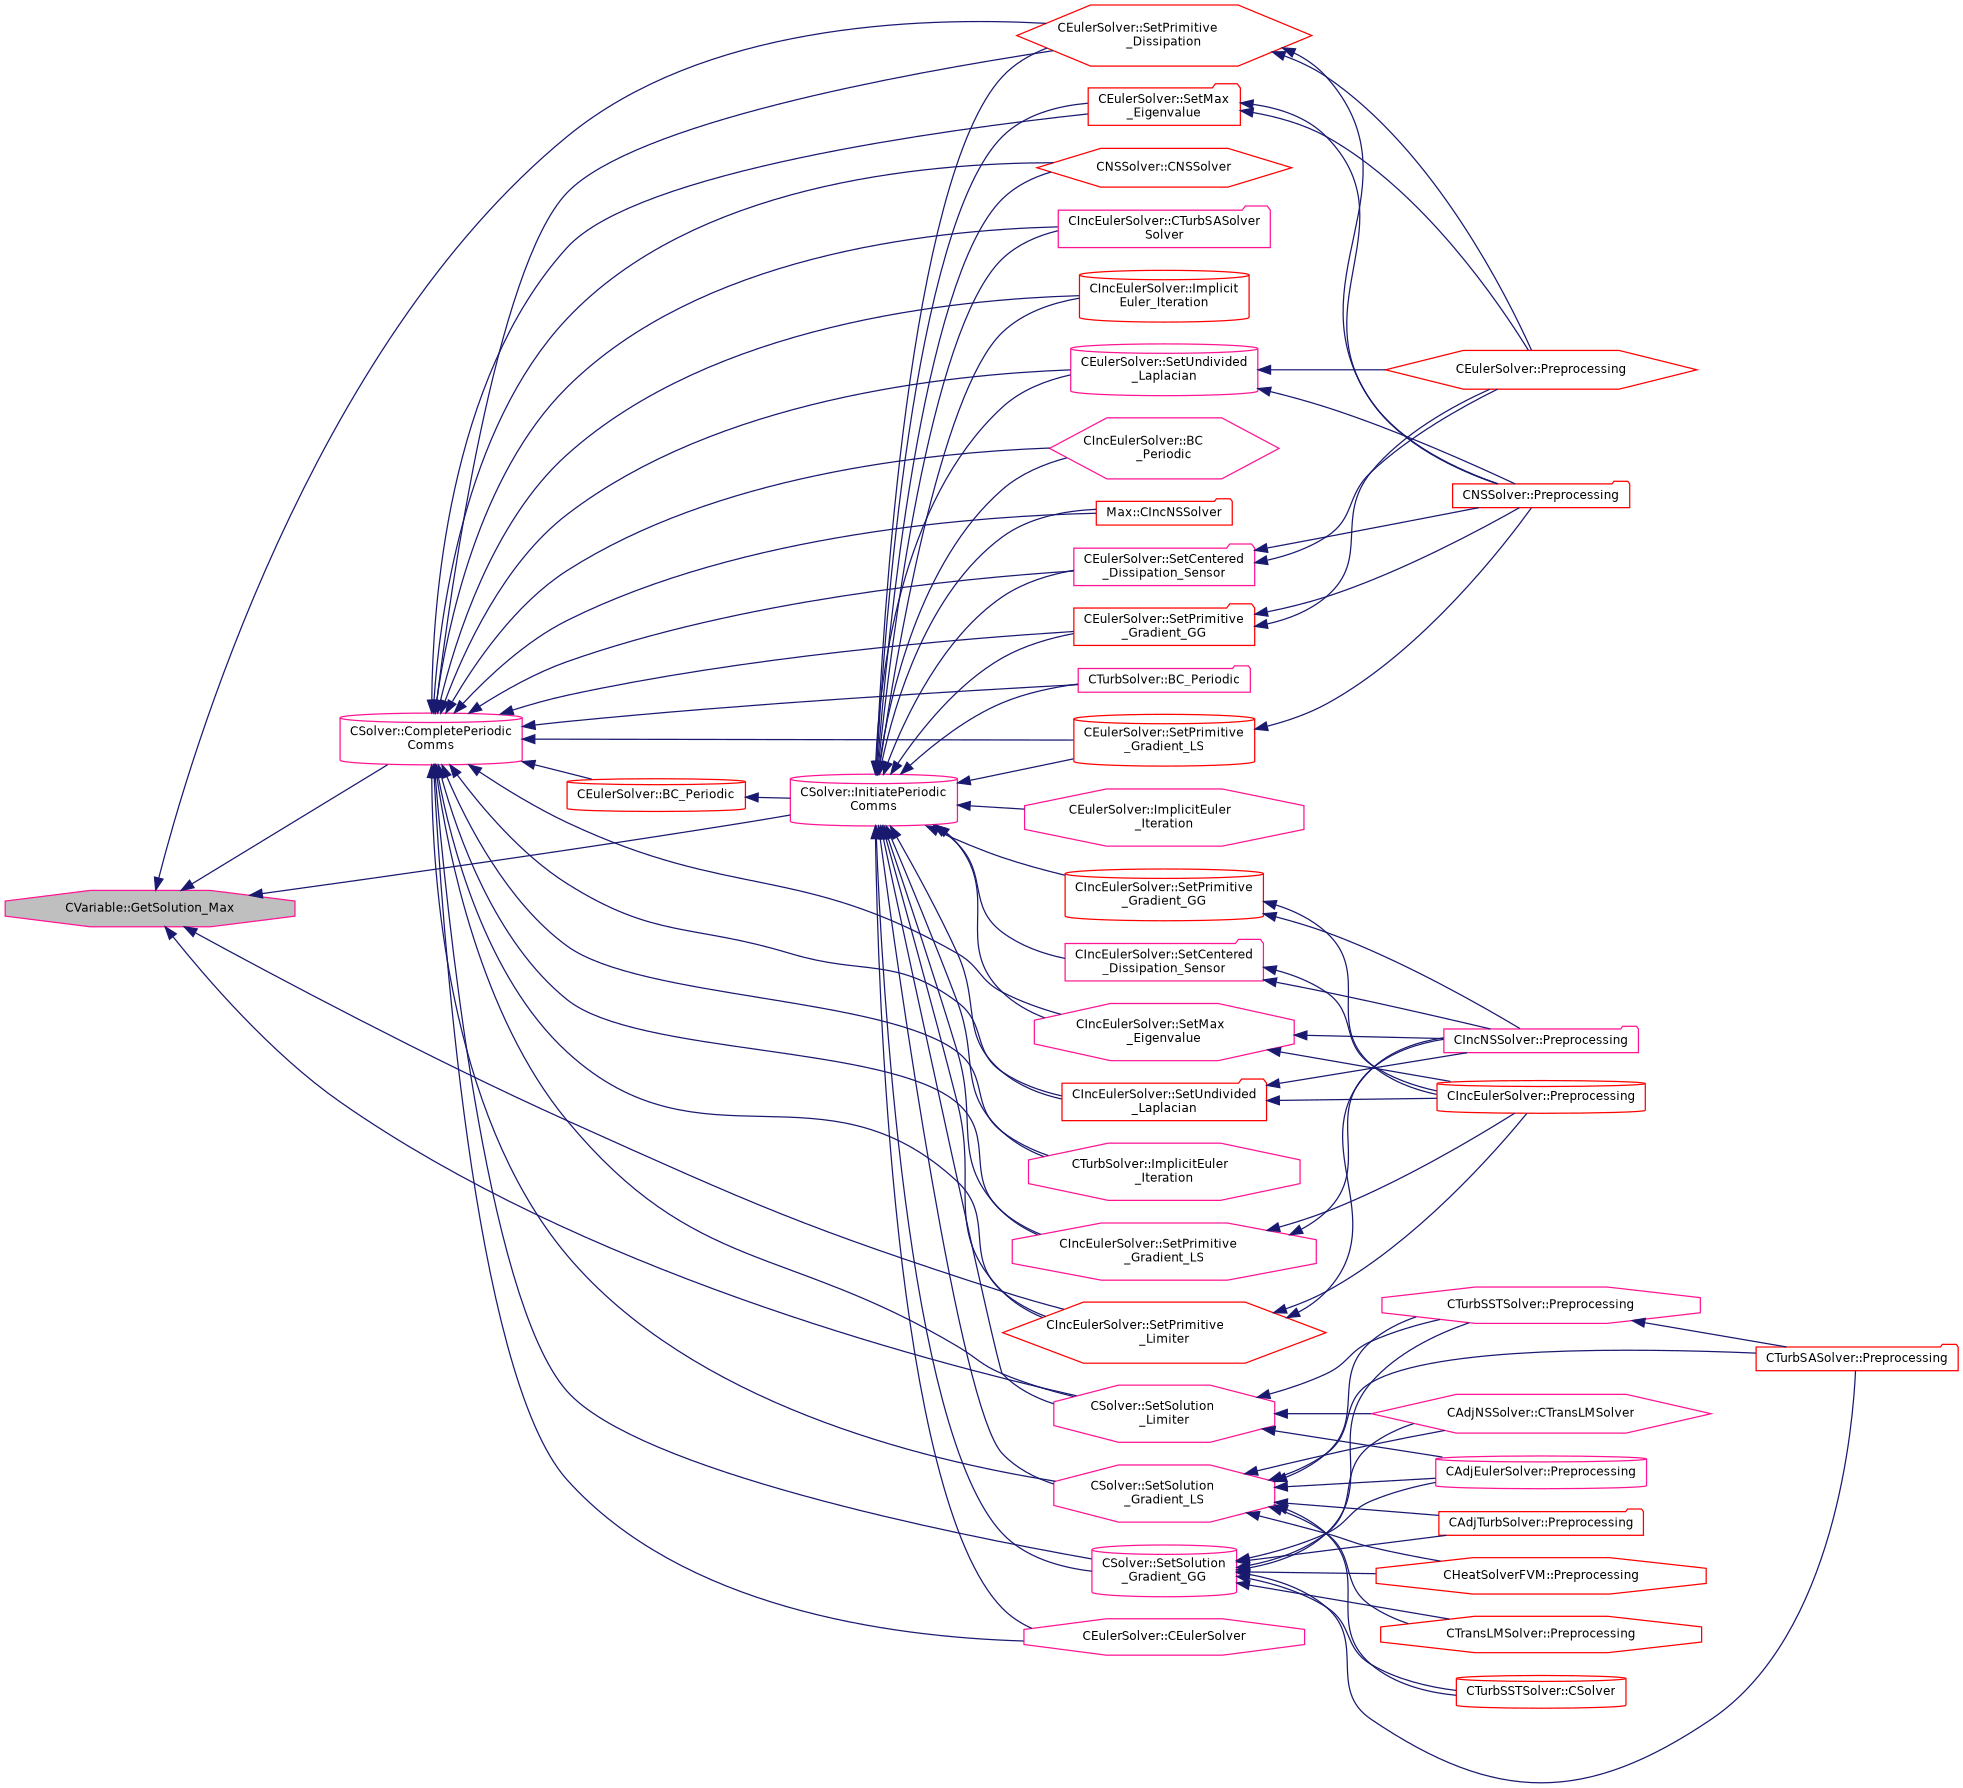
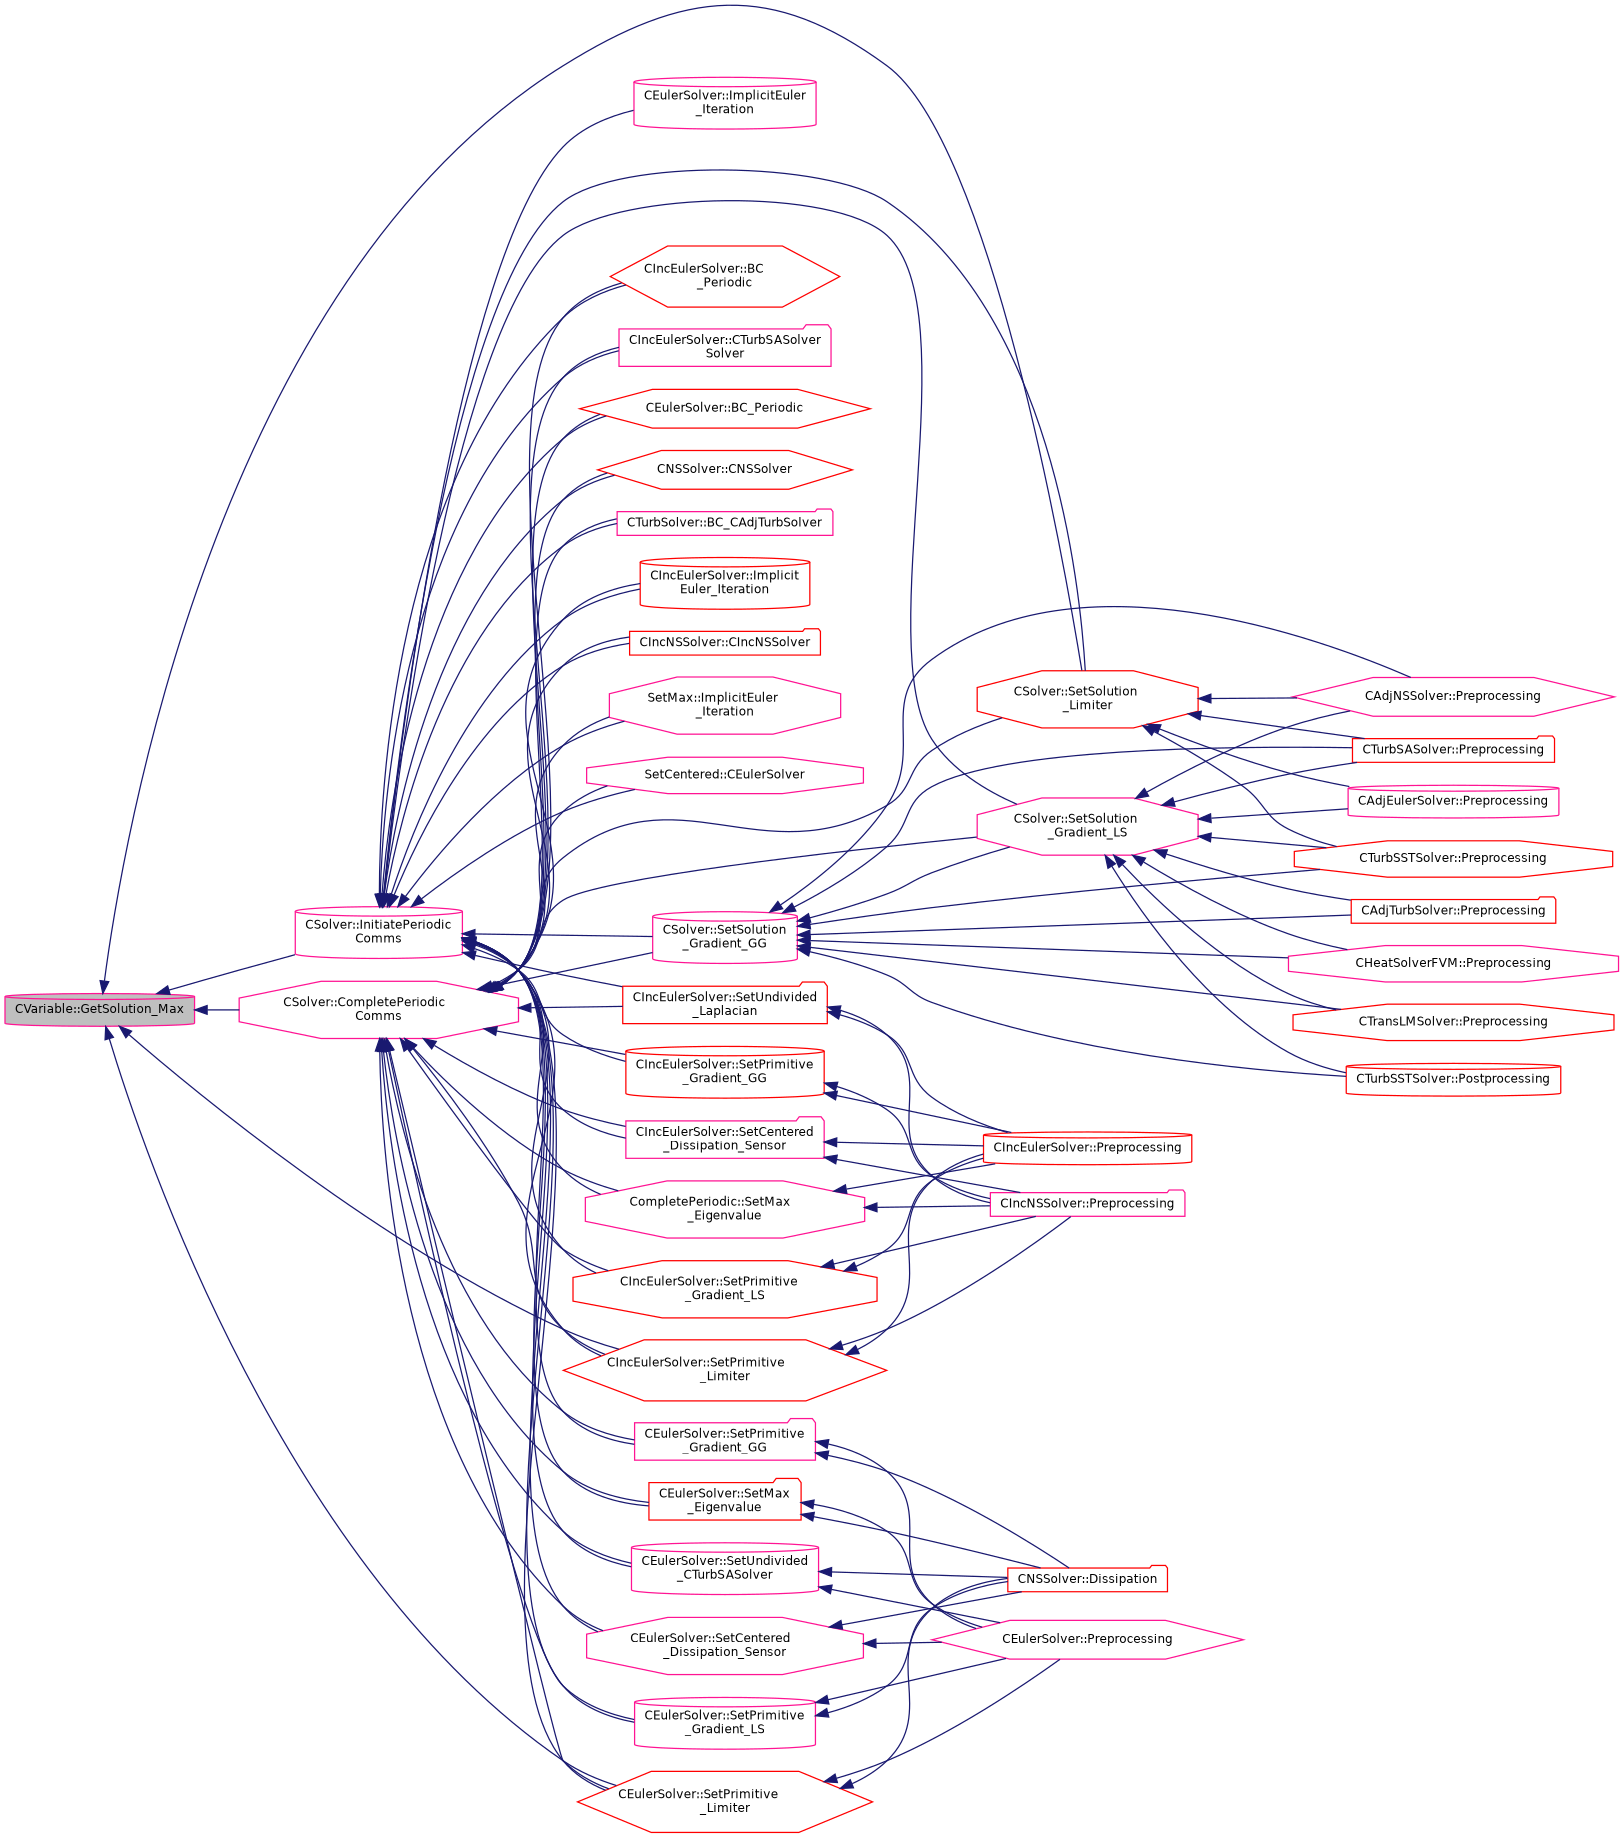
  digraph {
    rankdir=LR
    node [color=deeppink fillcolor=white fontname=Helvetica fontsize=10 shape=octagon style=filled]
    edge [color=midnightblue dir=back fontname=Helvetica fontsize=10 labelfontname=Helvetica labelfontsize=10 style=solid]
-   n1 [fillcolor=grey75 fontcolor=black height=0.2 label="CVariable::GetSolution_Max" width=0.4]
-   n2 [color=red height=0.2 label="CEulerSolver::SetPrimitive\l_Dissipation" shape=hexagon width=0.4]
+   n1 [fillcolor=grey75 fontcolor=black height=0.2 label="CVariable::GetSolution_Max" shape=cylinder width=0.4]
+   n2 [color=red height=0.2 label="CEulerSolver::SetPrimitive\l_Limiter" shape=hexagon width=0.4]
    n3 [color=red height=0.2 label="CIncEulerSolver::SetPrimitive\l_Limiter" shape=hexagon width=0.4]
    n4 [height=0.2 label="CSolver::InitiatePeriodic\lComms" shape=cylinder width=0.4]
-   n5 [height=0.2 label="CSolver::SetSolution\l_Limiter" width=0.4]
-   n6 [height=0.2 label="CSolver::CompletePeriodic\lComms" shape=cylinder width=0.4]
-   n7 [color=red height=0.2 label="CEulerSolver::Preprocessing" shape=hexagon width=0.4]
-   n8 [color=red height=0.2 label="CNSSolver::Preprocessing" shape=folder width=0.4]
+   n5 [color=red height=0.2 label="CSolver::SetSolution\l_Limiter" width=0.4]
+   n6 [height=0.2 label="CSolver::CompletePeriodic\lComms" width=0.4]
+   n7 [height=0.2 label="CEulerSolver::Preprocessing" shape=hexagon width=0.4]
+   n8 [color=red height=0.2 label="CNSSolver::Dissipation" shape=folder width=0.4]
    n9 [color=red height=0.2 label="CIncEulerSolver::Preprocessing" shape=cylinder width=0.4]
    n10 [height=0.2 label="CIncNSSolver::Preprocessing" shape=folder width=0.4]
-   n11 [height=0.2 label="CEulerSolver::CEulerSolver" width=0.4]
+   n11 [height=0.2 label="SetCentered::CEulerSolver" width=0.4]
    n12 [color=red height=0.2 label="CEulerSolver::SetMax\l_Eigenvalue" shape=folder width=0.4]
-   n13 [height=0.2 label="CEulerSolver::SetUndivided\l_Laplacian" shape=cylinder width=0.4]
-   n14 [height=0.2 label="CEulerSolver::SetCentered\l_Dissipation_Sensor" shape=folder width=0.4]
-   n15 [height=0.2 label="CEulerSolver::ImplicitEuler\l_Iteration" width=0.4]
-   n16 [color=red height=0.2 label="CEulerSolver::SetPrimitive\l_Gradient_GG" shape=folder width=0.4]
-   n17 [color=red height=0.2 label="CEulerSolver::SetPrimitive\l_Gradient_LS" shape=cylinder width=0.4]
-   n18 [color=red height=0.2 label="CEulerSolver::BC_Periodic" shape=cylinder width=0.4]
+   n13 [height=0.2 label="CEulerSolver::SetUndivided\l_CTurbSASolver" shape=cylinder width=0.4]
+   n14 [height=0.2 label="CEulerSolver::SetCentered\l_Dissipation_Sensor" width=0.4]
+   n15 [height=0.2 label="CEulerSolver::ImplicitEuler\l_Iteration" shape=cylinder width=0.4]
+   n16 [height=0.2 label="CEulerSolver::SetPrimitive\l_Gradient_GG" shape=folder width=0.4]
+   n17 [height=0.2 label="CEulerSolver::SetPrimitive\l_Gradient_LS" shape=cylinder width=0.4]
+   n18 [color=red height=0.2 label="CEulerSolver::BC_Periodic" shape=hexagon width=0.4]
    n19 [color=red height=0.2 label="CNSSolver::CNSSolver" shape=hexagon width=0.4]
    n20 [height=0.2 label="CIncEulerSolver::CTurbSASolver\lSolver" shape=folder width=0.4]
-   n21 [height=0.2 label="CIncEulerSolver::SetMax\l_Eigenvalue" width=0.4]
+   n21 [height=0.2 label="CompletePeriodic::SetMax\l_Eigenvalue" width=0.4]
    n22 [color=red height=0.2 label="CIncEulerSolver::SetUndivided\l_Laplacian" shape=folder width=0.4]
    n23 [height=0.2 label="CIncEulerSolver::SetCentered\l_Dissipation_Sensor" shape=folder width=0.4]
    n24 [color=red height=0.2 label="CIncEulerSolver::Implicit\lEuler_Iteration" shape=cylinder width=0.4]
    n25 [color=red height=0.2 label="CIncEulerSolver::SetPrimitive\l_Gradient_GG" shape=cylinder width=0.4]
-   n26 [height=0.2 label="CIncEulerSolver::SetPrimitive\l_Gradient_LS" width=0.4]
-   n27 [height=0.2 label="CIncEulerSolver::BC\l_Periodic" shape=hexagon width=0.4]
-   n28 [color=red height=0.2 label="Max::CIncNSSolver" shape=folder width=0.4]
-   n29 [height=0.2 label="CTurbSolver::BC_Periodic" shape=folder width=0.4]
-   n30 [height=0.2 label="CTurbSolver::ImplicitEuler\l_Iteration" width=0.4]
+   n26 [color=red height=0.2 label="CIncEulerSolver::SetPrimitive\l_Gradient_LS" width=0.4]
+   n27 [color=red height=0.2 label="CIncEulerSolver::BC\l_Periodic" shape=hexagon width=0.4]
+   n28 [color=red height=0.2 label="CIncNSSolver::CIncNSSolver" shape=folder width=0.4]
+   n29 [height=0.2 label="CTurbSolver::BC_CAdjTurbSolver" shape=folder width=0.4]
+   n30 [height=0.2 label="SetMax::ImplicitEuler\l_Iteration" width=0.4]
    n31 [height=0.2 label="CSolver::SetSolution\l_Gradient_GG" shape=cylinder width=0.4]
    n32 [height=0.2 label="CSolver::SetSolution\l_Gradient_LS" width=0.4]
    n33 [height=0.2 label="CAdjEulerSolver::Preprocessing" shape=cylinder width=0.4]
-   n34 [height=0.2 label="CAdjNSSolver::CTransLMSolver" shape=hexagon width=0.4]
+   n34 [height=0.2 label="CAdjNSSolver::Preprocessing" shape=hexagon width=0.4]
    n35 [color=red height=0.2 label="CTurbSASolver::Preprocessing" shape=folder width=0.4]
-   n36 [height=0.2 label="CTurbSSTSolver::Preprocessing" width=0.4]
+   n36 [color=red height=0.2 label="CTurbSSTSolver::Preprocessing" width=0.4]
    n37 [color=red height=0.2 label="CAdjTurbSolver::Preprocessing" shape=folder width=0.4]
-   n38 [color=red height=0.2 label="CHeatSolverFVM::Preprocessing" width=0.4]
+   n38 [height=0.2 label="CHeatSolverFVM::Preprocessing" width=0.4]
    n39 [color=red height=0.2 label="CTransLMSolver::Preprocessing" width=0.4]
-   n40 [color=red height=0.2 label="CTurbSSTSolver::CSolver" shape=cylinder width=0.4]
+   n40 [color=red height=0.2 label="CTurbSSTSolver::Postprocessing" shape=cylinder width=0.4]
    n1 -> n2
    n1 -> n3
    n1 -> n4
    n1 -> n5
    n1 -> n6
    n2 -> n7
    n2 -> n8
    n3 -> n9
    n3 -> n10
    n4 -> n2
    n4 -> n3
    n4 -> n5
    n4 -> n11
    n4 -> n12
    n4 -> n13
    n4 -> n14
    n4 -> n15
    n4 -> n16
    n4 -> n17
-   n18 -> n4
+   n4 -> n18
    n4 -> n19
    n4 -> n20
    n4 -> n21
    n4 -> n22
    n4 -> n23
    n4 -> n24
    n4 -> n25
    n4 -> n26
    n4 -> n27
    n4 -> n28
    n4 -> n29
    n4 -> n30
    n4 -> n31
    n4 -> n32
    n5 -> n33
    n5 -> n34
-   n36 -> n35
+   n5 -> n35
    n5 -> n36
    n6 -> n2
    n6 -> n3
    n6 -> n5
    n6 -> n11
    n6 -> n12
    n6 -> n13
    n6 -> n14
    n6 -> n16
    n6 -> n17
    n6 -> n18
    n6 -> n19
    n6 -> n20
    n6 -> n21
    n6 -> n22
+   n6 -> n23
    n6 -> n24
+   n6 -> n25
    n6 -> n26
    n6 -> n27
    n6 -> n28
    n6 -> n29
    n6 -> n30
    n6 -> n31
    n6 -> n32
    n12 -> n7
    n12 -> n8
    n13 -> n7
    n13 -> n8
    n14 -> n7
    n14 -> n8
    n16 -> n7
    n16 -> n8
+   n17 -> n7
    n17 -> n8
    n21 -> n9
    n21 -> n10
    n22 -> n9
    n22 -> n10
    n23 -> n9
    n23 -> n10
    n25 -> n9
    n25 -> n10
    n26 -> n9
    n26 -> n10
-   n31 -> n33
+   n31 -> n32
    n31 -> n34
    n31 -> n35
    n31 -> n36
    n31 -> n37
    n31 -> n38
    n31 -> n39
    n31 -> n40
    n32 -> n33
    n32 -> n34
    n32 -> n35
    n32 -> n36
    n32 -> n37
    n32 -> n38
    n32 -> n39
    n32 -> n40
  }
